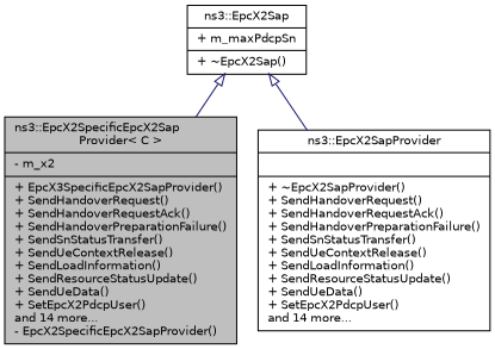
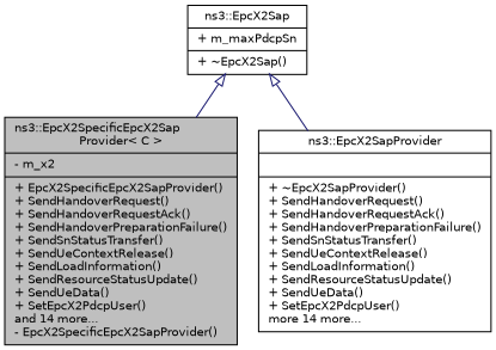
  digraph {
    node [color=black fillcolor=white fontname=Helvetica fontsize=10 shape=record style=filled]
    edge [arrowtail=onormal color=midnightblue dir=back fontname=Helvetica fontsize=10 labelfontname=Helvetica labelfontsize=10 style=solid]
-   n1 [fillcolor=grey75 fontcolor=black height=0.2 label="{ns3::EpcX2SpecificEpcX2Sap\lProvider\< C \>\n|- m_x2\l|+ EpcX3SpecificEpcX2SapProvider()\l+ SendHandoverRequest()\l+ SendHandoverRequestAck()\l+ SendHandoverPreparationFailure()\l+ SendSnStatusTransfer()\l+ SendUeContextRelease()\l+ SendLoadInformation()\l+ SendResourceStatusUpdate()\l+ SendUeData()\l+ SetEpcX2PdcpUser()\land 14 more...\l- EpcX2SpecificEpcX2SapProvider()\l}" width=0.4]
-   n2 [height=0.2 label="{ns3::EpcX2SapProvider\n||+ ~EpcX2SapProvider()\l+ SendHandoverRequest()\l+ SendHandoverRequestAck()\l+ SendHandoverPreparationFailure()\l+ SendSnStatusTransfer()\l+ SendUeContextRelease()\l+ SendLoadInformation()\l+ SendResourceStatusUpdate()\l+ SendUeData()\l+ SetEpcX2PdcpUser()\land 14 more...\l}" width=0.4]
+   n1 [fillcolor=grey75 fontcolor=black height=0.2 label="{ns3::EpcX2SpecificEpcX2Sap\lProvider\< C \>\n|- m_x2\l|+ EpcX2SpecificEpcX2SapProvider()\l+ SendHandoverRequest()\l+ SendHandoverRequestAck()\l+ SendHandoverPreparationFailure()\l+ SendSnStatusTransfer()\l+ SendUeContextRelease()\l+ SendLoadInformation()\l+ SendResourceStatusUpdate()\l+ SendUeData()\l+ SetEpcX2PdcpUser()\land 14 more...\l- EpcX2SpecificEpcX2SapProvider()\l}" width=0.4]
+   n2 [height=0.2 label="{ns3::EpcX2SapProvider\n||+ ~EpcX2SapProvider()\l+ SendHandoverRequest()\l+ SendHandoverRequestAck()\l+ SendHandoverPreparationFailure()\l+ SendSnStatusTransfer()\l+ SendUeContextRelease()\l+ SendLoadInformation()\l+ SendResourceStatusUpdate()\l+ SendUeData()\l+ SetEpcX2PdcpUser()\lmore 14 more...\l}" width=0.4]
    n3 [height=0.2 label="{ns3::EpcX2Sap\n|+ m_maxPdcpSn\l|+ ~EpcX2Sap()\l}" width=0.4]
    n3 -> n1
    n3 -> n2
  }
